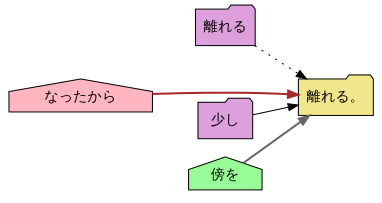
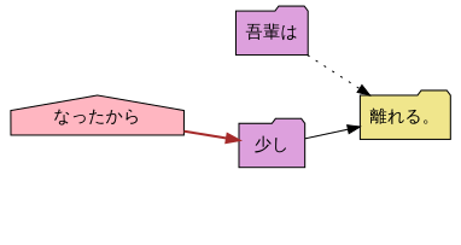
  digraph {
    rankdir=LR
    node [fillcolor=plum shape=folder style=filled]
    edge [color=black style=bold]
-   n1 [label="離れる"]
+   n1 [label="吾輩は"]
    n2 [fillcolor=khaki label="離れる。"]
    n3 [fillcolor=lightpink label="なったから" shape=house]
    n4 [label="少し"]
-   n5 [fillcolor=palegreen label="傍を" shape=house]
    n1 -> n2 [style=dotted]
-   n3 -> n2 [color=brown]
+   n3 -> n4 [color=brown]
    n4 -> n2 [style=solid]
-   n5 -> n2 [color=gray40]
  }
